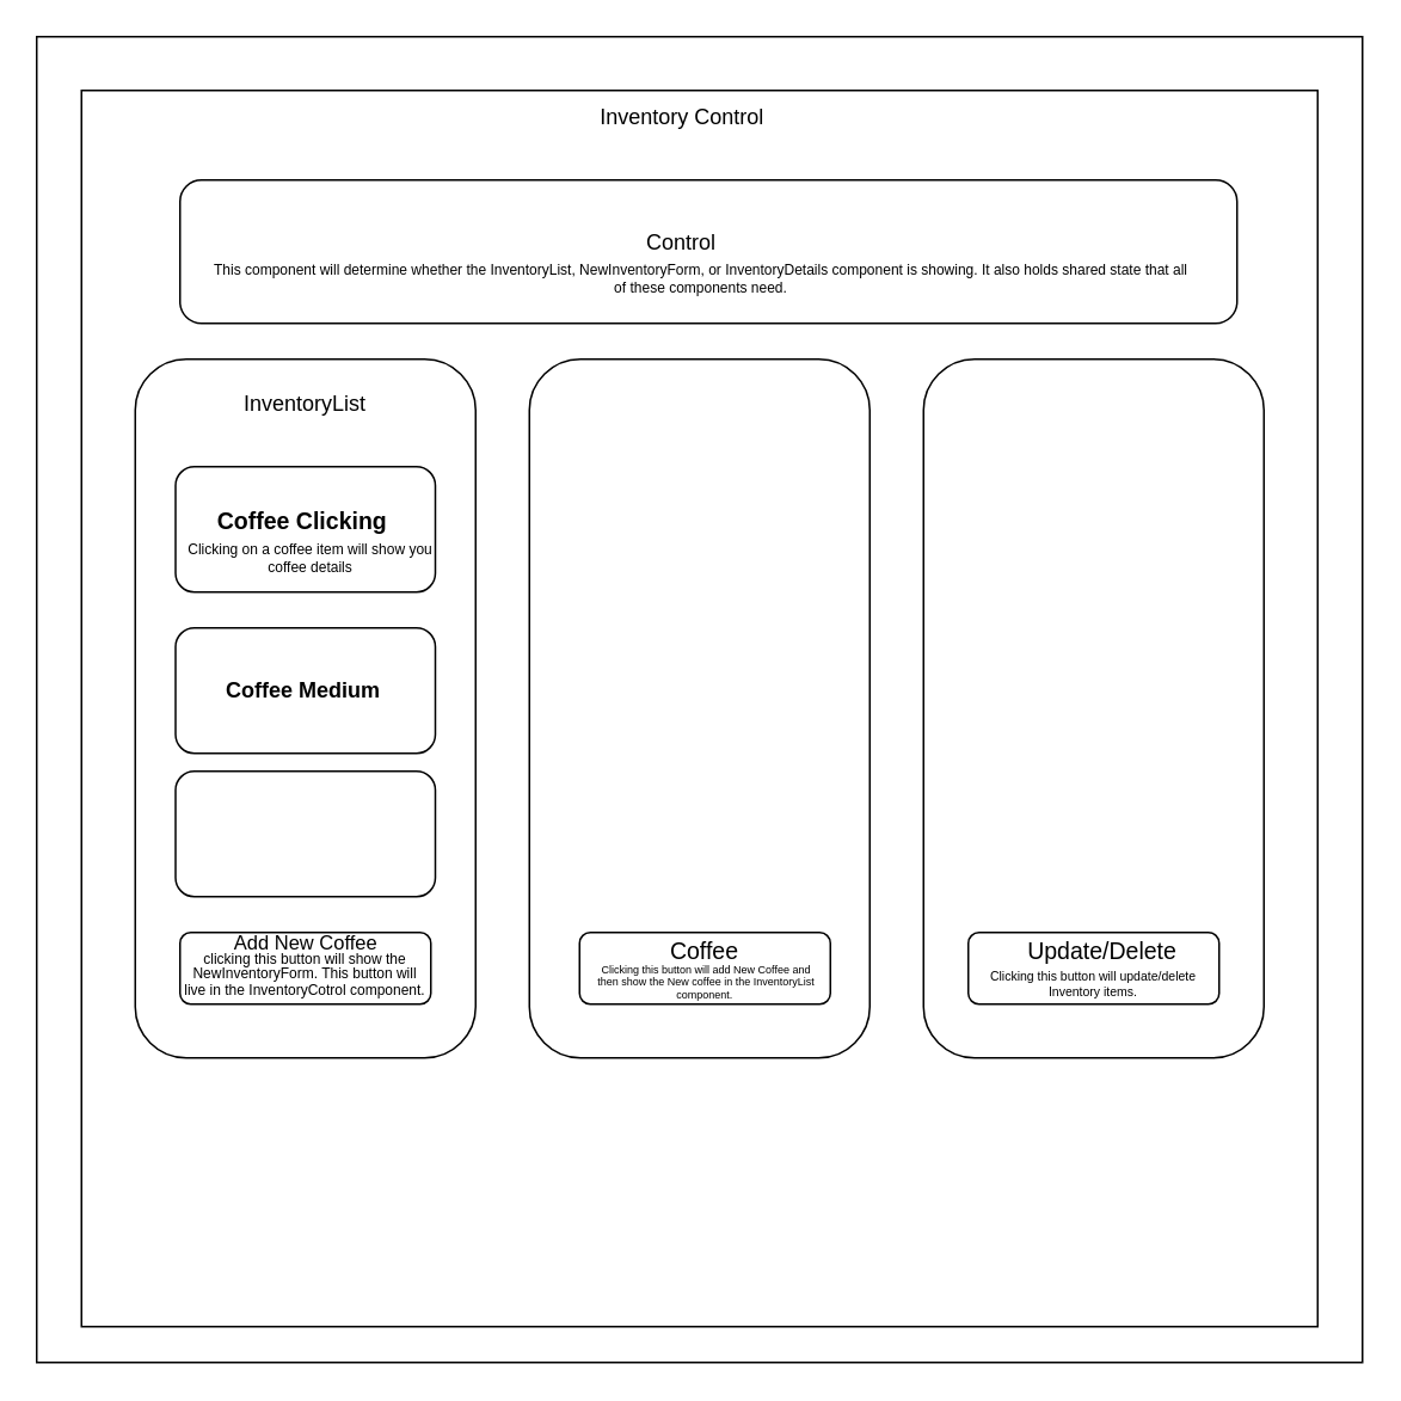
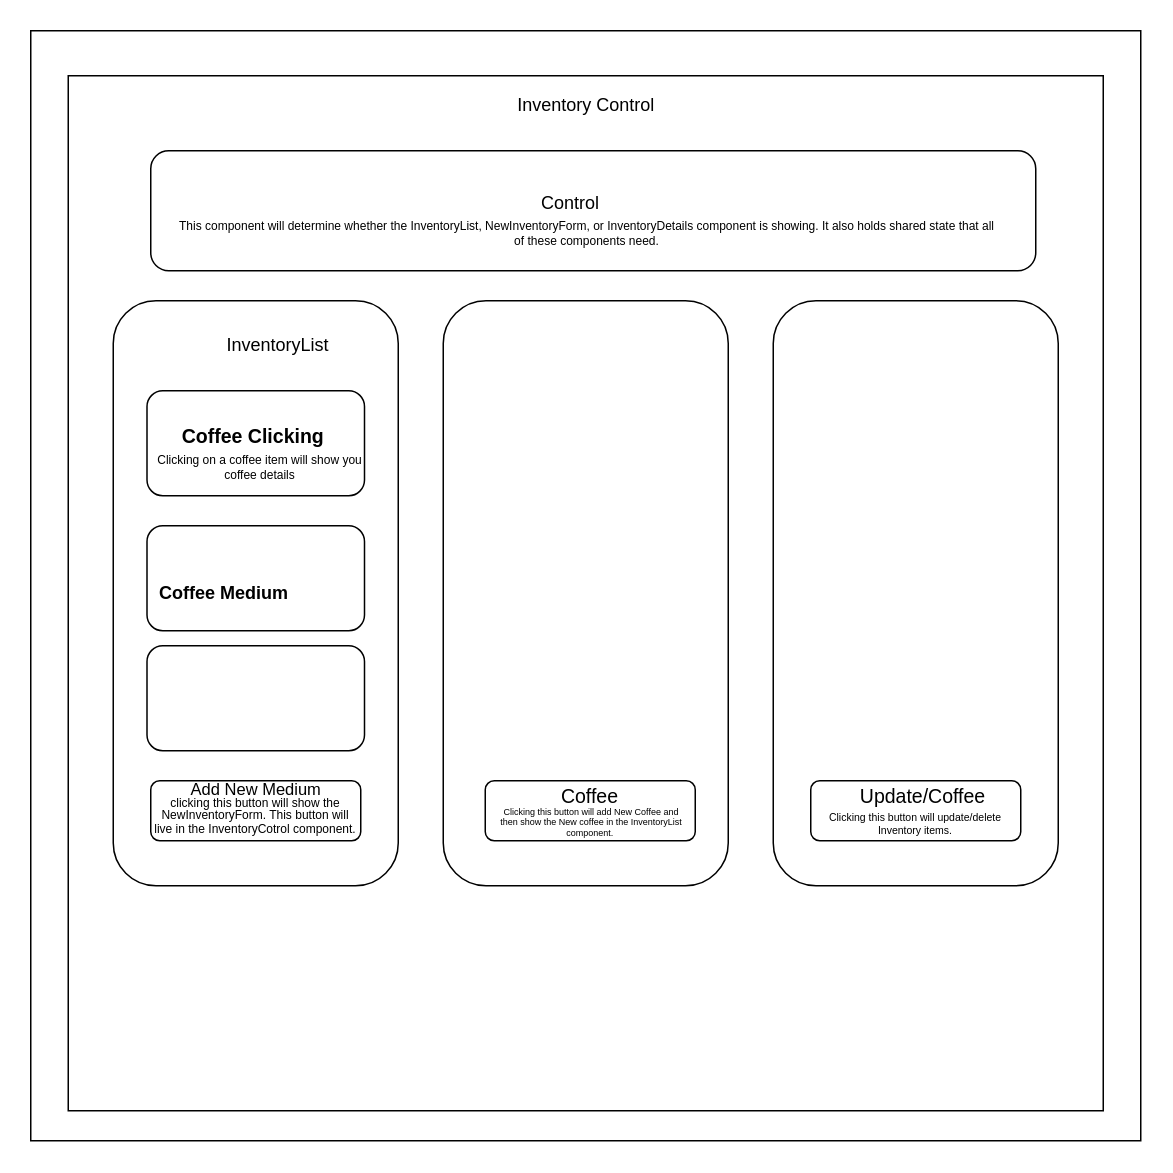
  <mxCell id="0" />
  <mxCell id="1" parent="0" />
  <mxCell id="2" value="" style="whiteSpace=wrap;html=1;aspect=fixed;" vertex="1" parent="1"><mxGeometry x="20" y="20" width="740" height="740" as="geometry" /></mxCell>
  <mxCell id="3" value="" style="whiteSpace=wrap;html=1;aspect=fixed;" vertex="1" parent="1"><mxGeometry x="45" y="50" width="690" height="690" as="geometry" /></mxCell>
  <mxCell id="4" value="" style="rounded=1;whiteSpace=wrap;html=1;" vertex="1" parent="1"><mxGeometry x="100" y="100" width="590" height="80" as="geometry" /></mxCell>
  <mxCell id="5" value="Control" style="text;html=1;strokeColor=none;fillColor=none;align=center;verticalAlign=middle;whiteSpace=wrap;rounded=0;" vertex="1" parent="1"><mxGeometry x="350" y="120" width="60" height="30" as="geometry" /></mxCell>
  <mxCell id="6" value="" style="rounded=1;whiteSpace=wrap;html=1;" vertex="1" parent="1"><mxGeometry x="75" y="200" width="190" height="390" as="geometry" /></mxCell>
  <mxCell id="7" value="" style="rounded=1;whiteSpace=wrap;html=1;" vertex="1" parent="1"><mxGeometry x="515" y="200" width="190" height="390" as="geometry" /></mxCell>
  <mxCell id="8" value="" style="rounded=1;whiteSpace=wrap;html=1;" vertex="1" parent="1"><mxGeometry x="295" y="200" width="190" height="390" as="geometry" /></mxCell>
- <mxCell id="9" value="Inventory Control" style="text;html=1;strokeColor=none;fillColor=none;align=center;verticalAlign=middle;whiteSpace=wrap;rounded=0;" vertex="1" parent="1"><mxGeometry x="323" y="50" width="115" height="30" as="geometry" /></mxCell>
- <mxCell id="10" value="InventoryList" style="text;html=1;strokeColor=none;fillColor=none;align=center;verticalAlign=middle;whiteSpace=wrap;rounded=0;" vertex="1" parent="1"><mxGeometry x="140" y="210" width="60" height="30" as="geometry" /></mxCell>
+ <mxCell id="9" value="Inventory Control" style="text;html=1;strokeColor=none;fillColor=none;align=center;verticalAlign=middle;whiteSpace=wrap;rounded=0;" vertex="1" parent="1"><mxGeometry x="333" y="55" width="115" height="30" as="geometry" /></mxCell>
+ <mxCell id="10" value="InventoryList" style="text;html=1;strokeColor=none;fillColor=none;align=center;verticalAlign=middle;whiteSpace=wrap;rounded=0;" vertex="1" parent="1"><mxGeometry x="155" y="215" width="60" height="30" as="geometry" /></mxCell>
  <mxCell id="11" value="" style="rounded=1;whiteSpace=wrap;html=1;" vertex="1" parent="1"><mxGeometry x="97.5" y="260" width="145" height="70" as="geometry" /></mxCell>
  <mxCell id="12" value="" style="rounded=1;whiteSpace=wrap;html=1;" vertex="1" parent="1"><mxGeometry x="97.5" y="350" width="145" height="70" as="geometry" /></mxCell>
  <mxCell id="13" value="" style="rounded=1;whiteSpace=wrap;html=1;" vertex="1" parent="1"><mxGeometry x="97.5" y="430" width="145" height="70" as="geometry" /></mxCell>
  <mxCell id="14" value="&lt;b&gt;&lt;font style=&quot;font-size: 13px;&quot;&gt;Coffee Clicking&lt;/font&gt;&lt;/b&gt;" style="text;html=1;strokeColor=none;fillColor=none;align=center;verticalAlign=middle;whiteSpace=wrap;rounded=0;" vertex="1" parent="1"><mxGeometry x="116.25" y="270" width="105" height="40" as="geometry" /></mxCell>
- <mxCell id="15" value="&lt;b&gt;Coffee Medium&lt;/b&gt;" style="text;html=1;strokeColor=none;fillColor=none;align=center;verticalAlign=middle;whiteSpace=wrap;rounded=0;" vertex="1" parent="1"><mxGeometry x="120" y="370" width="97.5" height="30" as="geometry" /></mxCell>
+ <mxCell id="15" value="&lt;b&gt;Coffee Medium&lt;/b&gt;" style="text;html=1;strokeColor=none;fillColor=none;align=center;verticalAlign=middle;whiteSpace=wrap;rounded=0;" vertex="1" parent="1"><mxGeometry x="100" y="380" width="97.5" height="30" as="geometry" /></mxCell>
  <mxCell id="16" value="" style="rounded=1;whiteSpace=wrap;html=1;" vertex="1" parent="1"><mxGeometry x="100" y="520" width="140" height="40" as="geometry" /></mxCell>
  <mxCell id="17" value="&lt;font style=&quot;font-size: 8px;&quot;&gt;Clicking on a coffee item will show you coffee details&lt;/font&gt;" style="text;html=1;strokeColor=none;fillColor=none;align=center;verticalAlign=middle;whiteSpace=wrap;rounded=0;fontSize=8;" vertex="1" parent="1"><mxGeometry x="102.5" y="310" width="140" as="geometry" /></mxCell>
- <mxCell id="18" value="&lt;font style=&quot;font-size: 11px;&quot;&gt;Add New Coffee&lt;/font&gt;" style="text;html=1;strokeColor=none;fillColor=none;align=center;verticalAlign=middle;whiteSpace=wrap;rounded=0;fontSize=13;" vertex="1" parent="1"><mxGeometry x="117.5" y="510" width="105" height="30" as="geometry" /></mxCell>
+ <mxCell id="18" value="&lt;font style=&quot;font-size: 11px;&quot;&gt;Add New Medium&lt;/font&gt;" style="text;html=1;strokeColor=none;fillColor=none;align=center;verticalAlign=middle;whiteSpace=wrap;rounded=0;fontSize=13;" vertex="1" parent="1"><mxGeometry x="117.5" y="510" width="105" height="30" as="geometry" /></mxCell>
  <mxCell id="19" value="&lt;div style=&quot;line-height: 60%;&quot;&gt;&lt;span style=&quot;background-color: initial;&quot;&gt;&lt;font style=&quot;font-size: 8px;&quot;&gt;clicking this button will show the NewInventoryForm. This button will live in the InventoryCotrol component.&lt;/font&gt;&lt;/span&gt;&lt;/div&gt;" style="text;html=1;strokeColor=none;fillColor=none;align=center;verticalAlign=middle;whiteSpace=wrap;rounded=0;fontSize=11;" vertex="1" parent="1"><mxGeometry x="100" y="533" width="140" height="20" as="geometry" /></mxCell>
  <mxCell id="20" value="This component will determine whether the InventoryList, NewInventoryForm, or InventoryDetails component is showing. It also holds shared state that all of these components need." style="text;html=1;strokeColor=none;fillColor=none;align=center;verticalAlign=middle;whiteSpace=wrap;rounded=0;fontSize=8;" vertex="1" parent="1"><mxGeometry x="116.25" y="140" width="550" height="30" as="geometry" /></mxCell>
  <mxCell id="21" value="" style="rounded=1;whiteSpace=wrap;html=1;" vertex="1" parent="1"><mxGeometry x="323" y="520" width="140" height="40" as="geometry" /></mxCell>
  <mxCell id="22" value="&lt;font style=&quot;font-size: 13px;&quot;&gt;Coffee&lt;/font&gt;" style="text;html=1;strokeColor=none;fillColor=none;align=center;verticalAlign=middle;whiteSpace=wrap;rounded=0;fontSize=8;" vertex="1" parent="1"><mxGeometry x="368" y="520" width="50" height="20" as="geometry" /></mxCell>
  <mxCell id="23" value="&lt;p style=&quot;line-height: 30%;&quot;&gt;&lt;font style=&quot;font-size: 6px;&quot;&gt;Clicking this button will add New Coffee and then show the New coffee in the InventoryList component.&amp;nbsp;&lt;/font&gt;&lt;/p&gt;" style="text;html=1;strokeColor=none;fillColor=none;align=center;verticalAlign=middle;whiteSpace=wrap;rounded=0;fontSize=13;" vertex="1" parent="1"><mxGeometry x="329" y="532" width="130" height="30" as="geometry" /></mxCell>
  <mxCell id="24" value="" style="rounded=1;whiteSpace=wrap;html=1;" vertex="1" parent="1"><mxGeometry x="540" y="520" width="140" height="40" as="geometry" /></mxCell>
- <mxCell id="25" value="&lt;font style=&quot;font-size: 13px;&quot;&gt;Update/Delete&lt;/font&gt;" style="text;html=1;strokeColor=none;fillColor=none;align=center;verticalAlign=middle;whiteSpace=wrap;rounded=0;fontSize=6;" vertex="1" parent="1"><mxGeometry x="585" y="515" width="60" height="30" as="geometry" /></mxCell>
+ <mxCell id="25" value="&lt;font style=&quot;font-size: 13px;&quot;&gt;Update/Coffee&lt;/font&gt;" style="text;html=1;strokeColor=none;fillColor=none;align=center;verticalAlign=middle;whiteSpace=wrap;rounded=0;fontSize=6;" vertex="1" parent="1"><mxGeometry x="585" y="515" width="60" height="30" as="geometry" /></mxCell>
  <mxCell id="26" value="&lt;p style=&quot;line-height: 50%;&quot;&gt;&lt;font style=&quot;font-size: 7px;&quot;&gt;Clicking this button will update/delete Inventory items.&lt;/font&gt;&lt;/p&gt;" style="text;html=1;strokeColor=none;fillColor=none;align=center;verticalAlign=middle;whiteSpace=wrap;rounded=0;fontSize=13;" vertex="1" parent="1"><mxGeometry x="545" y="533" width="130" height="30" as="geometry" /></mxCell>
